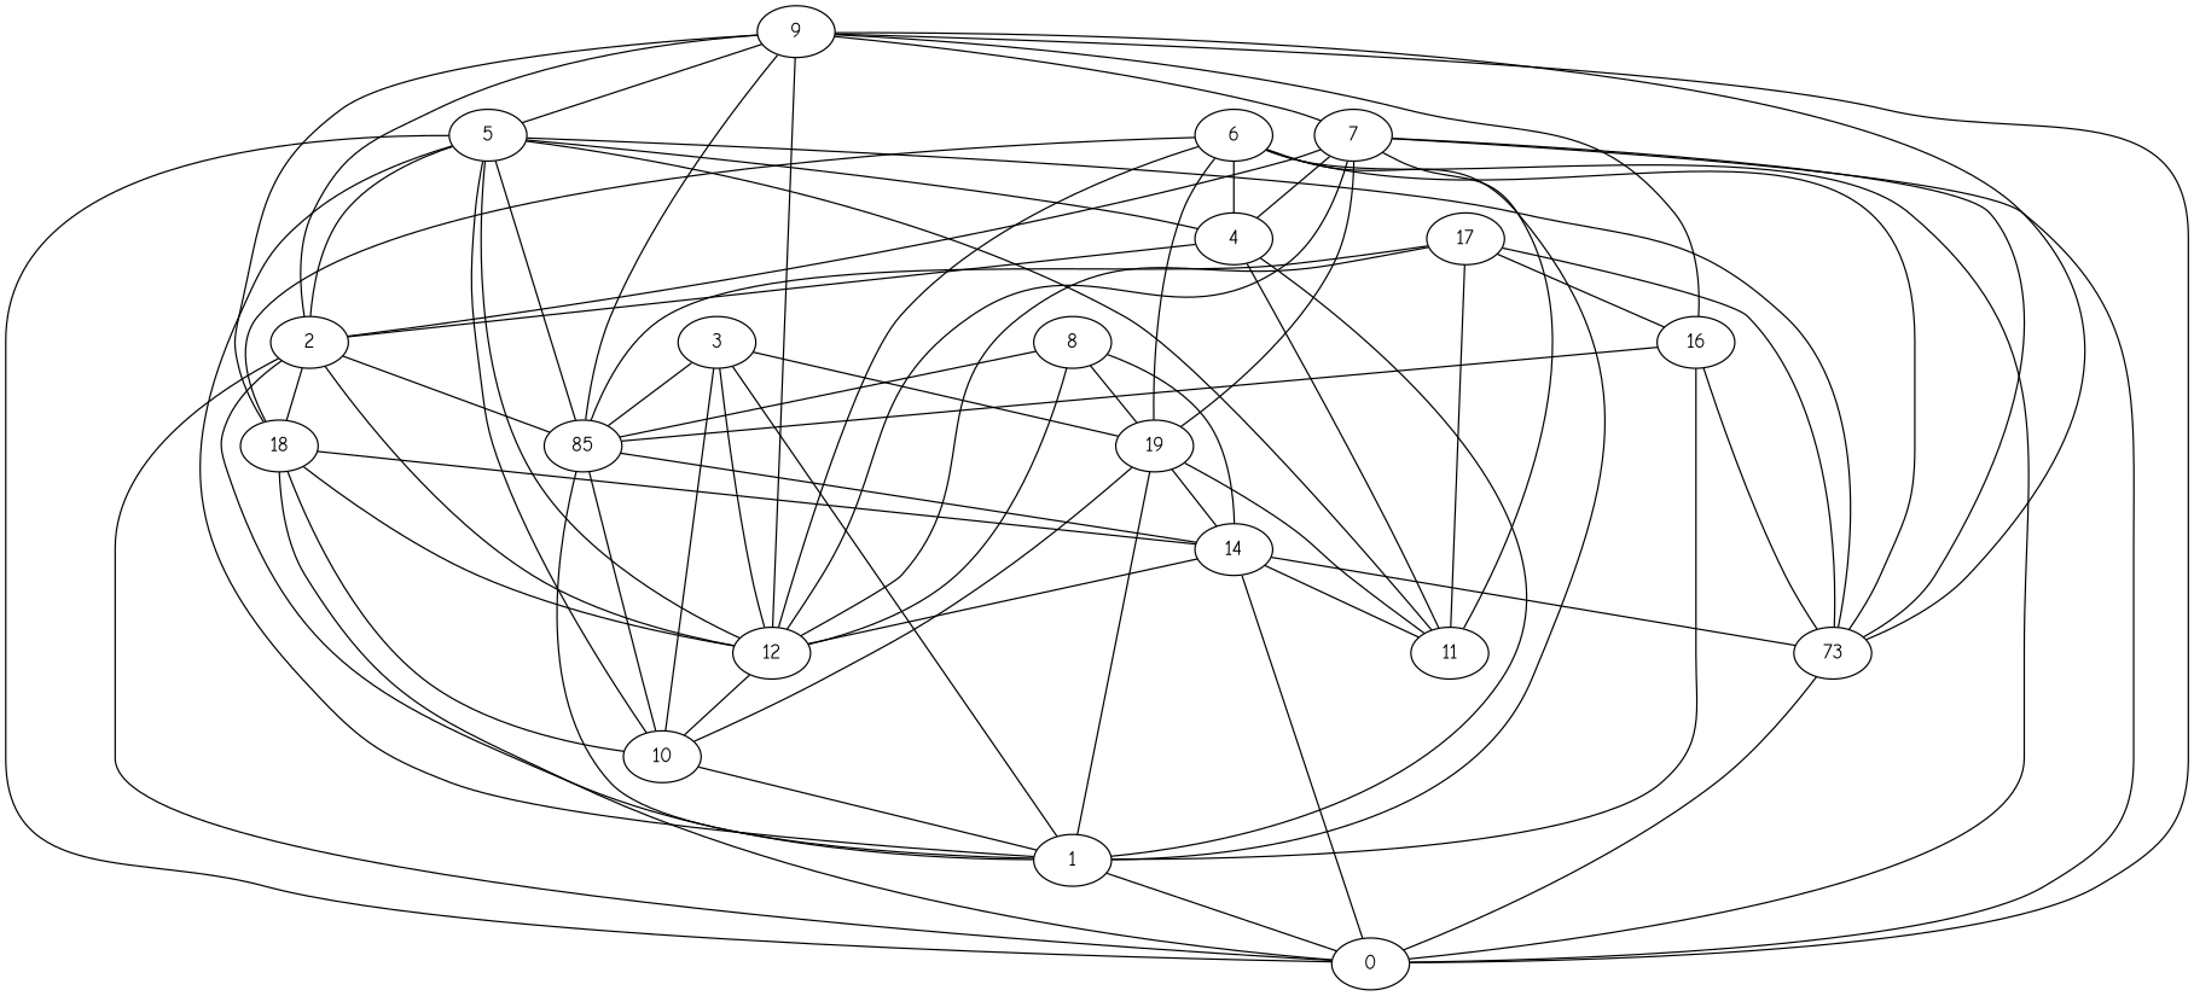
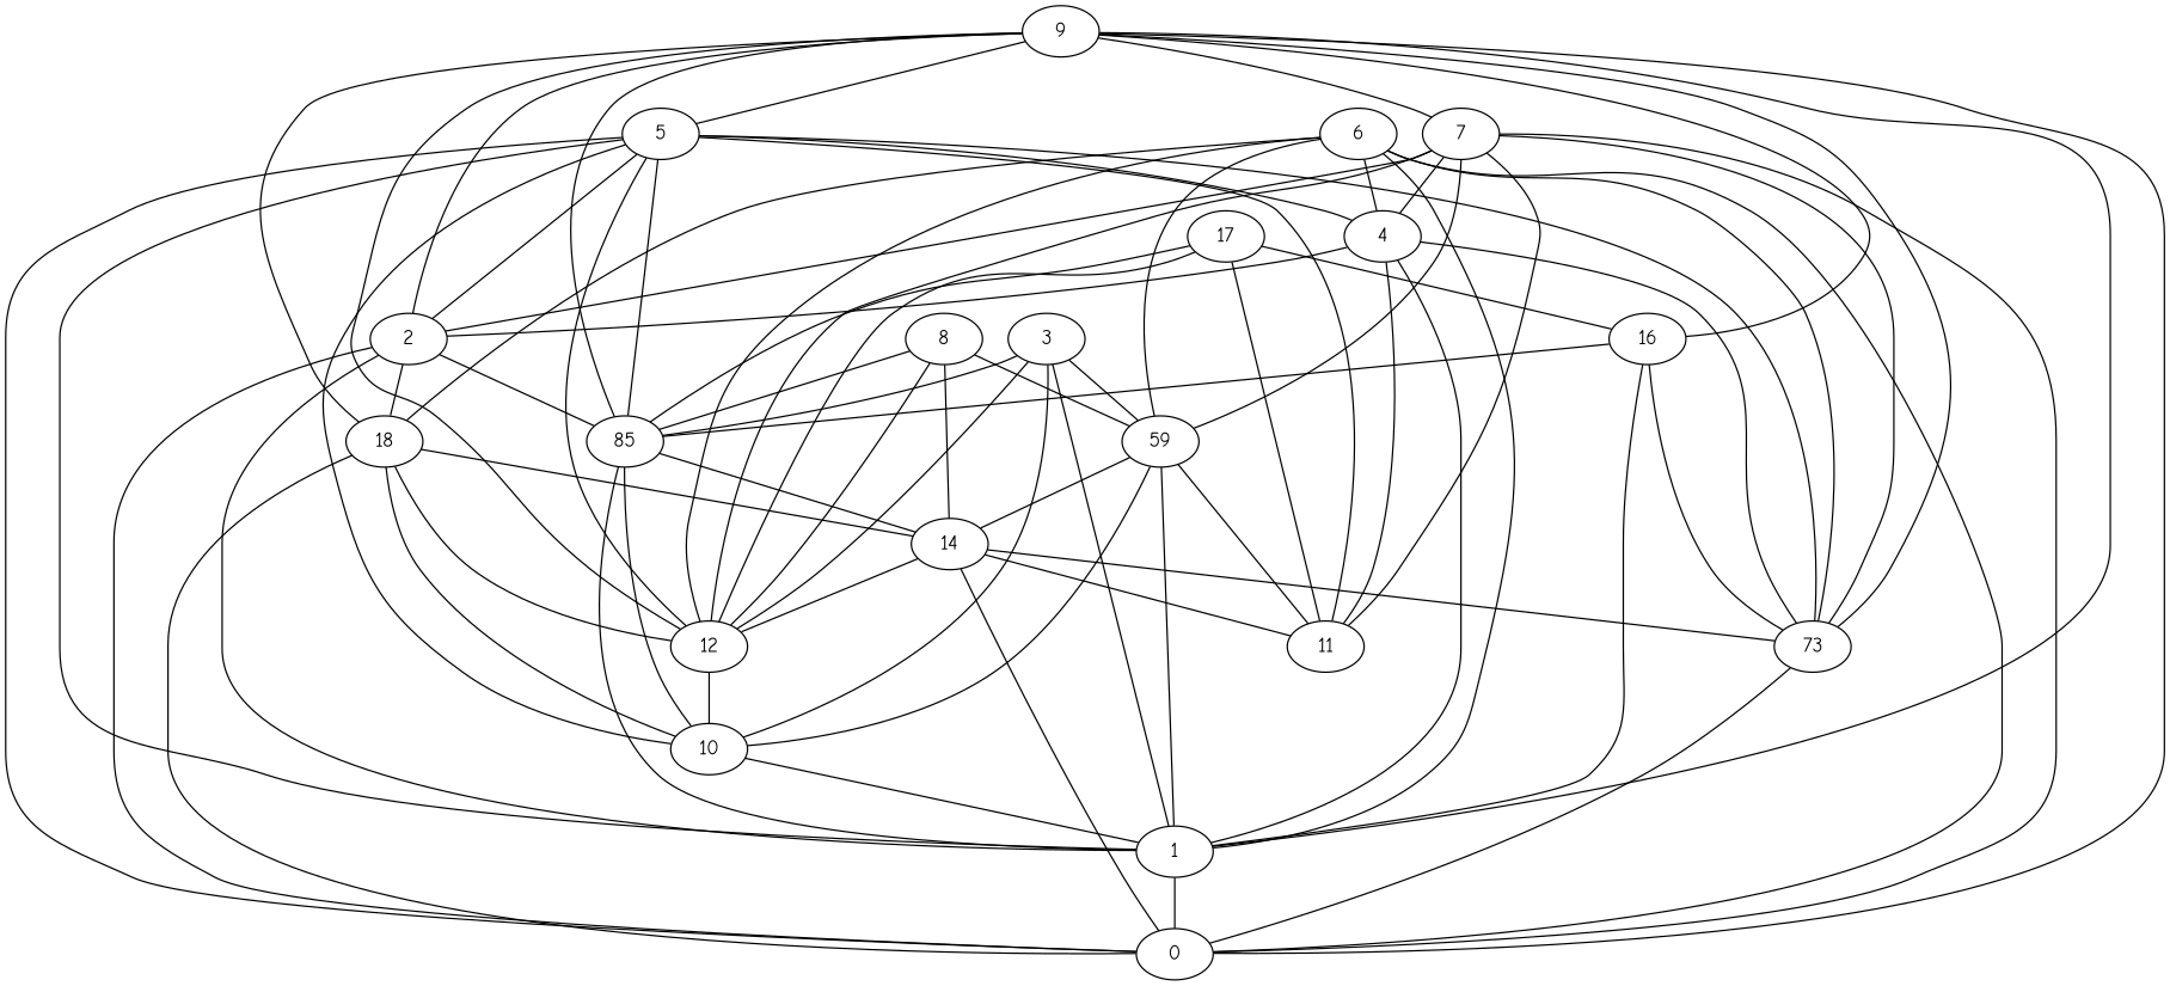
  digraph {
    fontname="Comic Neue"
    node [fontname="Comic Neue"]
    edge [color=black dir=none fontname="Comic Neue"]
    3
    17
    n3 [label=85]
    10
    1
    12
-   19
+   19 [label=59]
    16
    11
    14
    0
    n12 [label=73]
    5
    2
    4
    9
    7
    18
    6
    8
    subgraph sub_1 {
      3
      17
      n3
      10
      1
      12
      19
      16
      11
      14
      0
      n12
      5
      2
      4
      9
      7
      18
      6
      8
    }
    3 -> n3
    3 -> 10
    3 -> 1
    3 -> 12
    3 -> 19
    17 -> n3
    17 -> 12
    17 -> 16
    17 -> 11
    n3 -> 10
    n3 -> 1
    n3 -> 14
    10 -> 1
    1 -> 0
    12 -> 10
    19 -> 10
    19 -> 1
    19 -> 11
    19 -> 14
    16 -> n3
    16 -> 1
    16 -> n12
    14 -> 12
    14 -> 11
    14 -> 0
    14 -> n12
    n12 -> 0
    5 -> n3
    5 -> 10
    5 -> 1
    5 -> 12
    5 -> 11
    5 -> 0
    5 -> n12
    5 -> 2
    5 -> 4
    2 -> n3
    2 -> 1
-   2 -> 12
    2 -> 0
    2 -> 18
    4 -> 1
    4 -> 11
-   17 -> n12
+   4 -> n12
    4 -> 2
    9 -> n3
+   9 -> 1
    9 -> 12
    9 -> 16
    9 -> 0
    9 -> n12
    9 -> 5
    9 -> 2
    9 -> 7
    9 -> 18
    7 -> 12
    7 -> 19
    7 -> 11
    7 -> 0
    7 -> n12
    7 -> 2
    7 -> 4
    18 -> 10
    18 -> 12
    18 -> 14
    18 -> 0
    6 -> 1
    6 -> 12
    6 -> 19
    6 -> 0
    6 -> n12
    6 -> 4
    6 -> 18
    8 -> n3
    8 -> 12
    8 -> 19
    8 -> 14
  }
